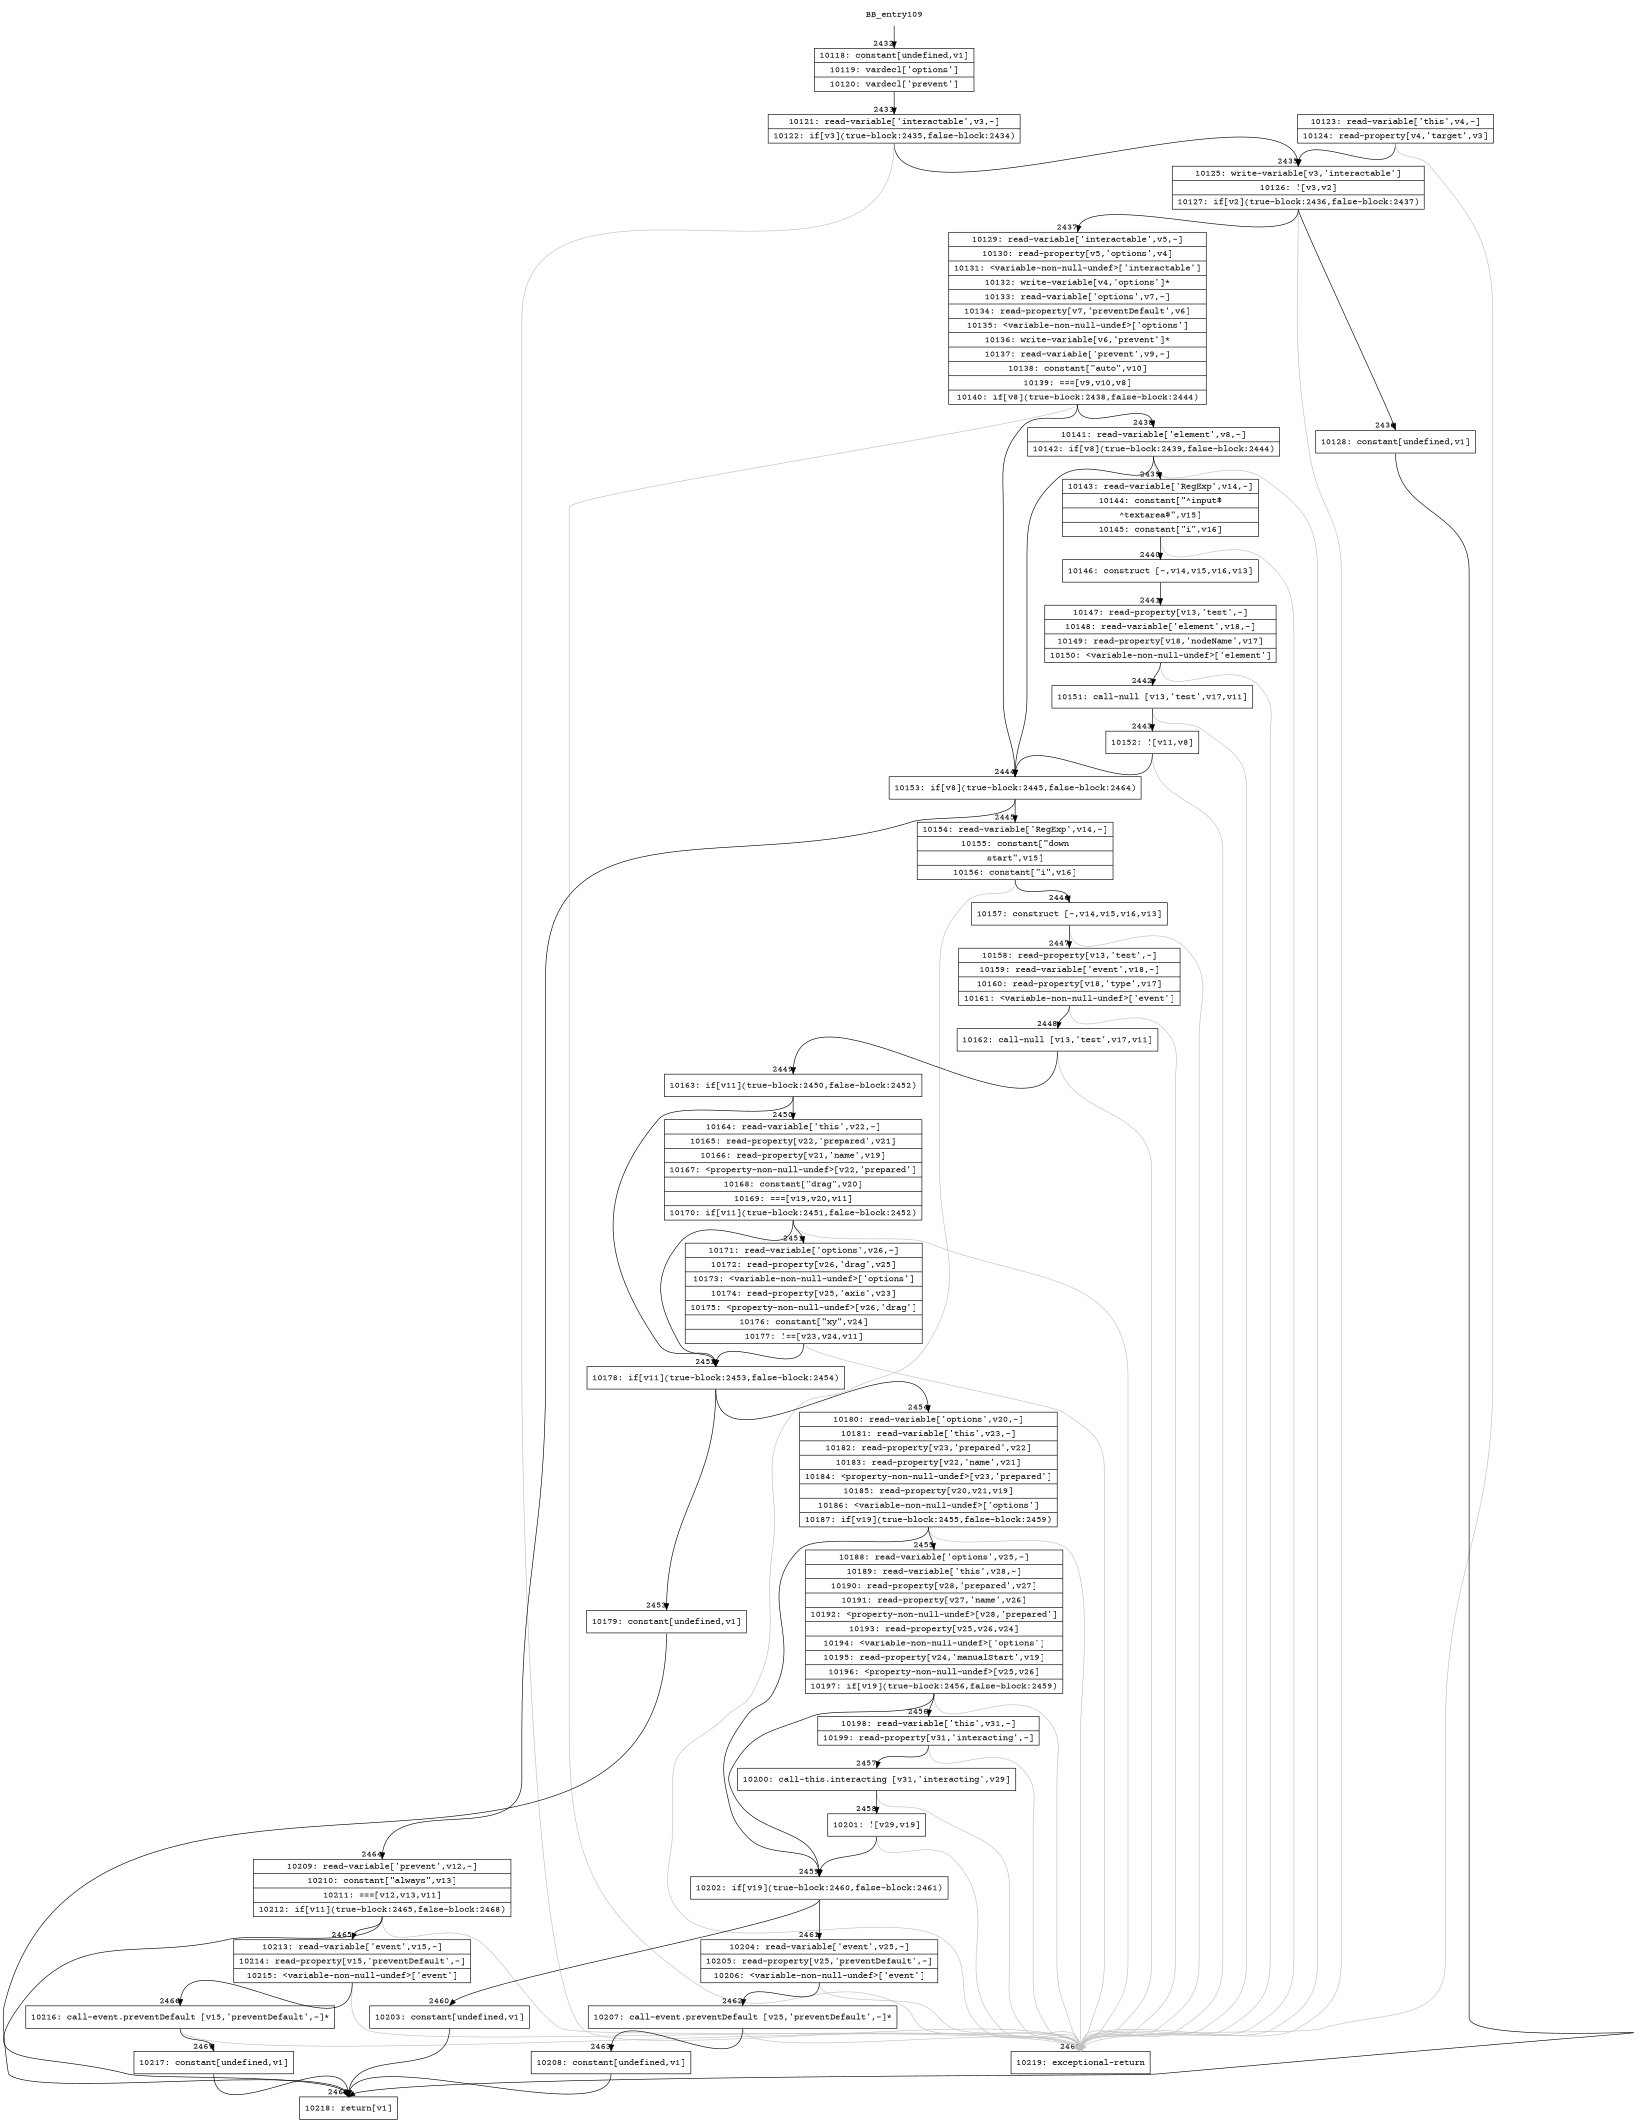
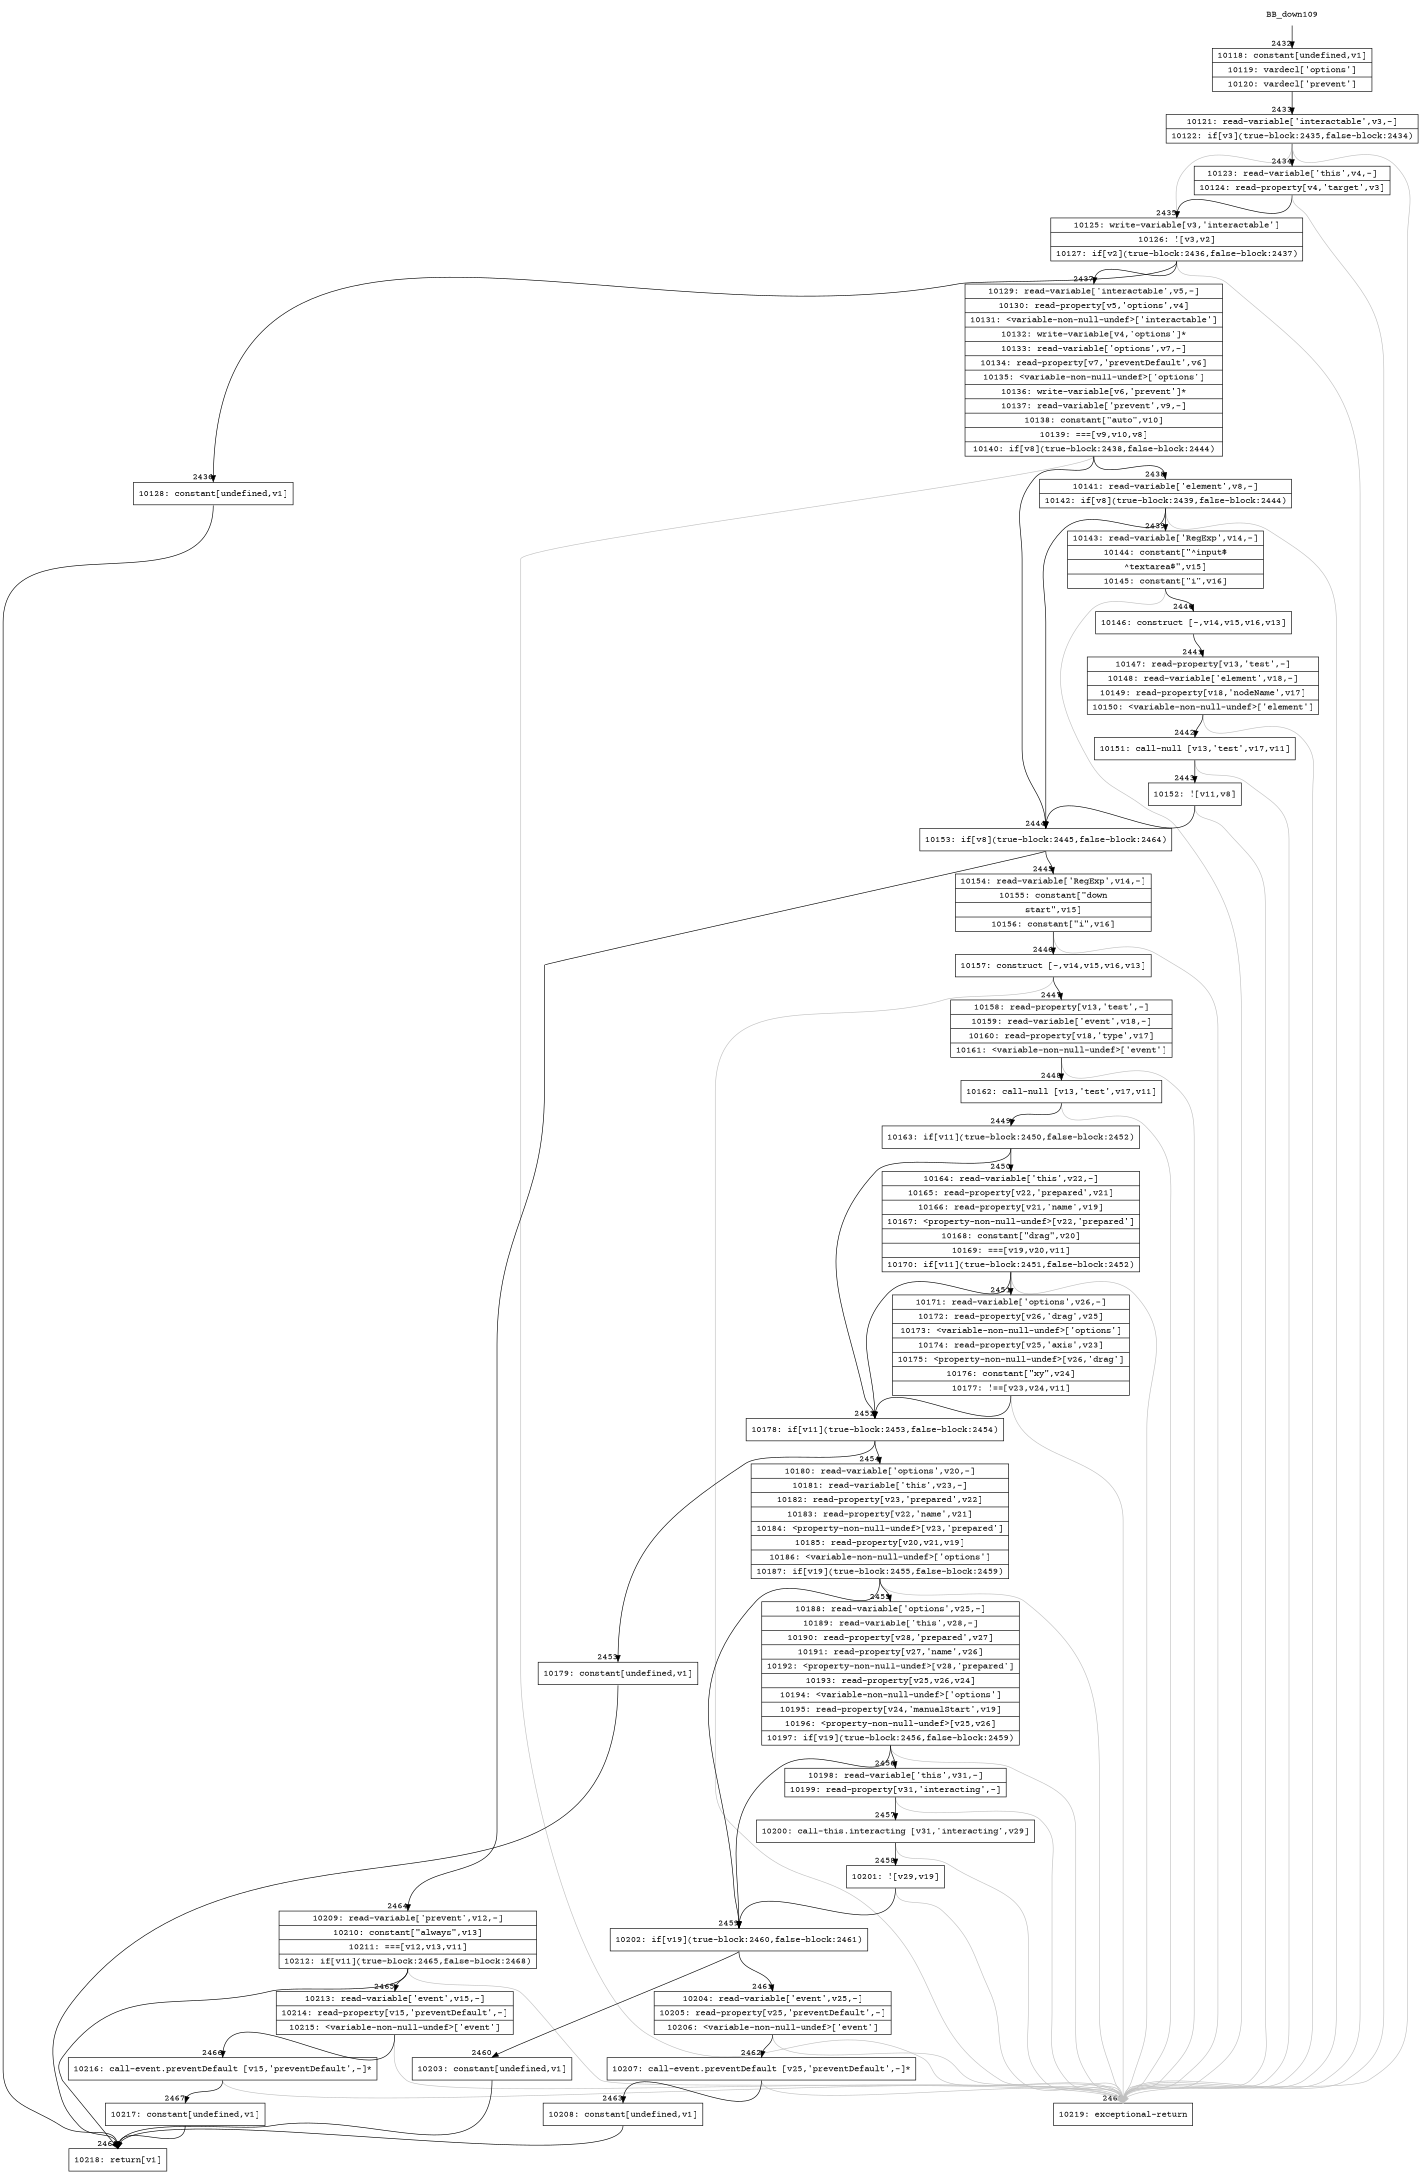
  digraph {
    fontname="Courier Prime"
    rankdir=TD
    node [fontname="Courier Prime" shape=record]
    edge [fontname="Courier Prime" headport=n tailport=s]
-   BB_entry109 [shape=none]
+   BB_entry109 [shape=none label=BB_down109]
    n2 [label="{10118: constant[undefined,v1]|10119: vardecl['options']|10120: vardecl['prevent']}"]
    n3 [label="{10121: read-variable['interactable',v3,-]|10122: if[v3](true-block:2435,false-block:2434)}"]
    n4 [label="{10125: write-variable[v3,'interactable']|10126: ![v3,v2]|10127: if[v2](true-block:2436,false-block:2437)}"]
    n5 [label="{10123: read-variable['this',v4,-]|10124: read-property[v4,'target',v3]}"]
    n6 [label="{10219: exceptional-return}"]
    n7 [label="{10128: constant[undefined,v1]}"]
    n8 [label="{10129: read-variable['interactable',v5,-]|10130: read-property[v5,'options',v4]|10131: \<variable-non-null-undef\>['interactable']|10132: write-variable[v4,'options']*|10133: read-variable['options',v7,-]|10134: read-property[v7,'preventDefault',v6]|10135: \<variable-non-null-undef\>['options']|10136: write-variable[v6,'prevent']*|10137: read-variable['prevent',v9,-]|10138: constant[\"auto\",v10]|10139: ===[v9,v10,v8]|10140: if[v8](true-block:2438,false-block:2444)}"]
    n9 [label="{10218: return[v1]}"]
    n10 [label="{10153: if[v8](true-block:2445,false-block:2464)}"]
    n11 [label="{10141: read-variable['element',v8,-]|10142: if[v8](true-block:2439,false-block:2444)}"]
    n12 [label="{10154: read-variable['RegExp',v14,-]|10155: constant[\"down|start\",v15]|10156: constant[\"i\",v16]}"]
    n13 [label="{10209: read-variable['prevent',v12,-]|10210: constant[\"always\",v13]|10211: ===[v12,v13,v11]|10212: if[v11](true-block:2465,false-block:2468)}"]
    n14 [label="{10143: read-variable['RegExp',v14,-]|10144: constant[\"^input$|^textarea$\",v15]|10145: constant[\"i\",v16]}"]
    n15 [label="{10157: construct [-,v14,v15,v16,v13]}"]
    n16 [label="{10213: read-variable['event',v15,-]|10214: read-property[v15,'preventDefault',-]|10215: \<variable-non-null-undef\>['event']}"]
    n17 [label="{10146: construct [-,v14,v15,v16,v13]}"]
    n18 [label="{10147: read-property[v13,'test',-]|10148: read-variable['element',v18,-]|10149: read-property[v18,'nodeName',v17]|10150: \<variable-non-null-undef\>['element']}"]
    n19 [label="{10151: call-null [v13,'test',v17,v11]}"]
    n20 [label="{10152: ![v11,v8]}"]
    n21 [label="{10158: read-property[v13,'test',-]|10159: read-variable['event',v18,-]|10160: read-property[v18,'type',v17]|10161: \<variable-non-null-undef\>['event']}"]
    n22 [label="{10216: call-event.preventDefault [v15,'preventDefault',-]*}"]
    n23 [label="{10162: call-null [v13,'test',v17,v11]}"]
    n24 [label="{10163: if[v11](true-block:2450,false-block:2452)}"]
    n25 [label="{10178: if[v11](true-block:2453,false-block:2454)}"]
    n26 [label="{10164: read-variable['this',v22,-]|10165: read-property[v22,'prepared',v21]|10166: read-property[v21,'name',v19]|10167: \<property-non-null-undef\>[v22,'prepared']|10168: constant[\"drag\",v20]|10169: ===[v19,v20,v11]|10170: if[v11](true-block:2451,false-block:2452)}"]
    n27 [label="{10179: constant[undefined,v1]}"]
    n28 [label="{10180: read-variable['options',v20,-]|10181: read-variable['this',v23,-]|10182: read-property[v23,'prepared',v22]|10183: read-property[v22,'name',v21]|10184: \<property-non-null-undef\>[v23,'prepared']|10185: read-property[v20,v21,v19]|10186: \<variable-non-null-undef\>['options']|10187: if[v19](true-block:2455,false-block:2459)}"]
    n29 [label="{10171: read-variable['options',v26,-]|10172: read-property[v26,'drag',v25]|10173: \<variable-non-null-undef\>['options']|10174: read-property[v25,'axis',v23]|10175: \<property-non-null-undef\>[v26,'drag']|10176: constant[\"xy\",v24]|10177: !==[v23,v24,v11]}"]
    n30 [label="{10202: if[v19](true-block:2460,false-block:2461)}"]
    n31 [label="{10188: read-variable['options',v25,-]|10189: read-variable['this',v28,-]|10190: read-property[v28,'prepared',v27]|10191: read-property[v27,'name',v26]|10192: \<property-non-null-undef\>[v28,'prepared']|10193: read-property[v25,v26,v24]|10194: \<variable-non-null-undef\>['options']|10195: read-property[v24,'manualStart',v19]|10196: \<property-non-null-undef\>[v25,v26]|10197: if[v19](true-block:2456,false-block:2459)}"]
    n32 [label="{10203: constant[undefined,v1]}"]
    n33 [label="{10204: read-variable['event',v25,-]|10205: read-property[v25,'preventDefault',-]|10206: \<variable-non-null-undef\>['event']}"]
    n34 [label="{10198: read-variable['this',v31,-]|10199: read-property[v31,'interacting',-]}"]
    n35 [label="{10207: call-event.preventDefault [v25,'preventDefault',-]*}"]
    n36 [label="{10200: call-this.interacting [v31,'interacting',v29]}"]
    n37 [label="{10201: ![v29,v19]}"]
    n38 [label="{10208: constant[undefined,v1]}"]
    n39 [label="{10217: constant[undefined,v1]}"]
    BB_entry109 -> n2 [headlabel="    2432"]
    n2 -> n3 [headlabel="      2433"]
-   n3 -> n4 [headlabel="      2435"]
+   n3 -> n4 [headlabel="      2435" color=gray]
+   n3 -> n5 [headlabel="      2434"]
    n3 -> n6 [color=gray headlabel="      2469"]
    n4 -> n6 [color=gray]
    n4 -> n7 [headlabel="      2436"]
    n4 -> n8 [headlabel="      2437"]
    n5 -> n4
    n5 -> n6 [color=gray]
    n7 -> n9 [headlabel="      2468"]
    n8 -> n6 [color=gray]
    n8 -> n10 [headlabel="      2444"]
    n8 -> n11 [headlabel="      2438"]
    n10 -> n12 [headlabel="      2445"]
    n10 -> n13 [headlabel="      2464"]
    n11 -> n6 [color=gray]
    n11 -> n10
    n11 -> n14 [headlabel="      2439"]
    n12 -> n6 [color=gray]
    n12 -> n15 [headlabel="      2446"]
    n13 -> n6 [color=gray]
    n13 -> n9
    n13 -> n16 [headlabel="      2465"]
    n14 -> n6 [color=gray]
    n14 -> n17 [headlabel="      2440"]
    n15 -> n6 [color=gray]
    n15 -> n21 [headlabel="      2447"]
    n16 -> n6 [color=gray]
    n16 -> n22 [headlabel="      2466"]
    n17 -> n18 [headlabel="      2441"]
    n18 -> n6 [color=gray]
    n18 -> n19 [headlabel="      2442"]
    n19 -> n6 [color=gray]
    n19 -> n20 [headlabel="      2443"]
    n20 -> n6 [color=gray]
    n20 -> n10
    n21 -> n6 [color=gray]
    n21 -> n23 [headlabel="      2448"]
    n22 -> n6 [color=gray]
    n22 -> n39 [headlabel="      2467"]
    n23 -> n6 [color=gray]
    n23 -> n24 [headlabel="      2449"]
    n24 -> n25 [headlabel="      2452"]
    n24 -> n26 [headlabel="      2450"]
    n25 -> n27 [headlabel="      2453"]
    n25 -> n28 [headlabel="      2454"]
    n26 -> n6 [color=gray]
    n26 -> n25
    n26 -> n29 [headlabel="      2451"]
    n27 -> n9
    n28 -> n6 [color=gray]
    n28 -> n30 [headlabel="      2459"]
    n28 -> n31 [headlabel="      2455"]
    n29 -> n6 [color=gray]
    n29 -> n25
    n30 -> n32 [headlabel="      2460"]
    n30 -> n33 [headlabel="      2461"]
    n31 -> n6 [color=gray]
    n31 -> n30
    n31 -> n34 [headlabel="      2456"]
    n32 -> n9
    n33 -> n6 [color=gray]
    n33 -> n35 [headlabel="      2462"]
    n34 -> n6 [color=gray]
    n34 -> n36 [headlabel="      2457"]
    n35 -> n6 [color=gray]
    n35 -> n38 [headlabel="      2463"]
    n36 -> n6 [color=gray]
    n36 -> n37 [headlabel="      2458"]
    n37 -> n6 [color=gray]
    n37 -> n30
    n38 -> n9
    n39 -> n9
  }
